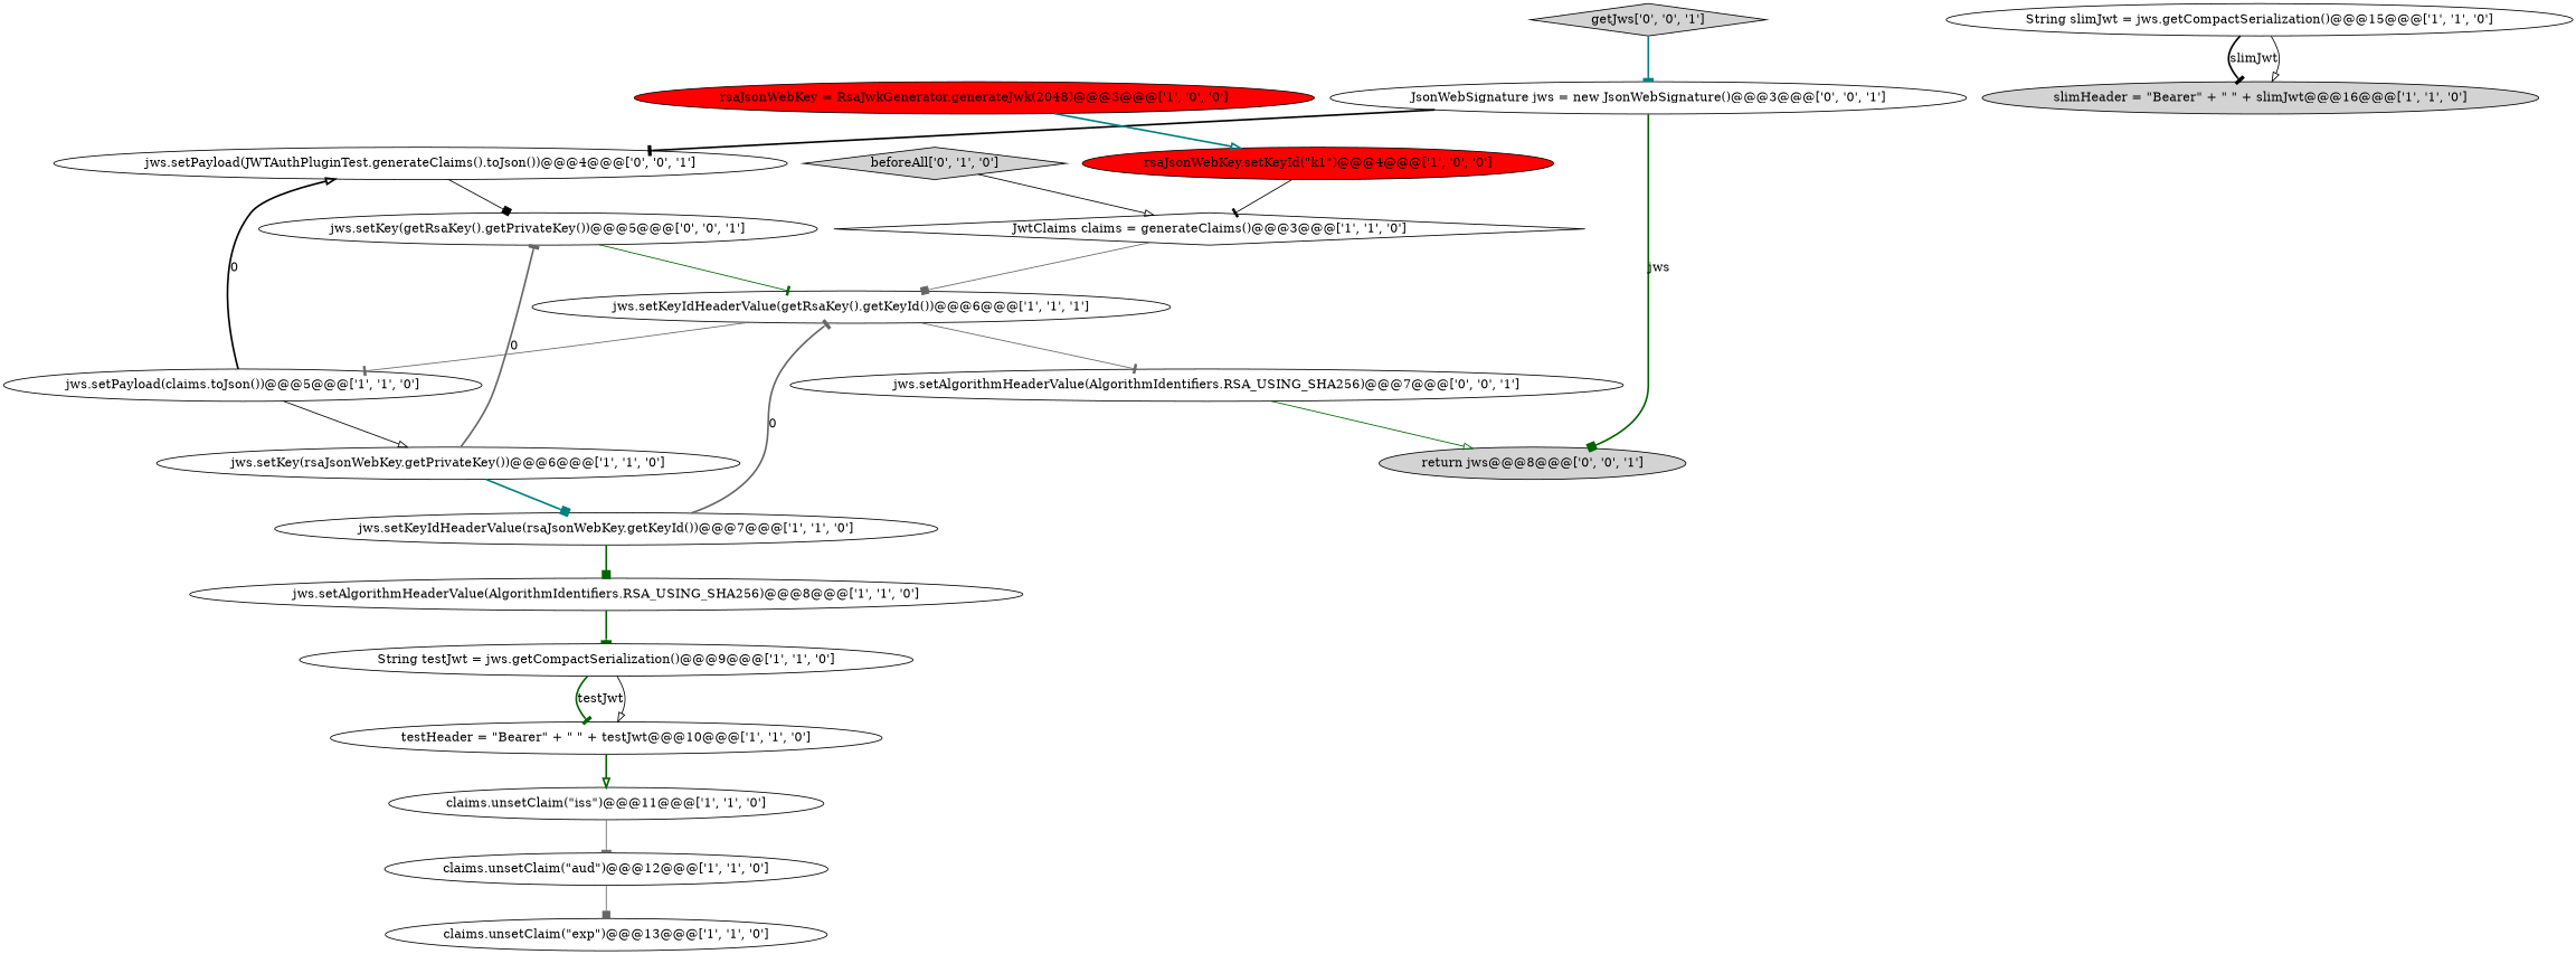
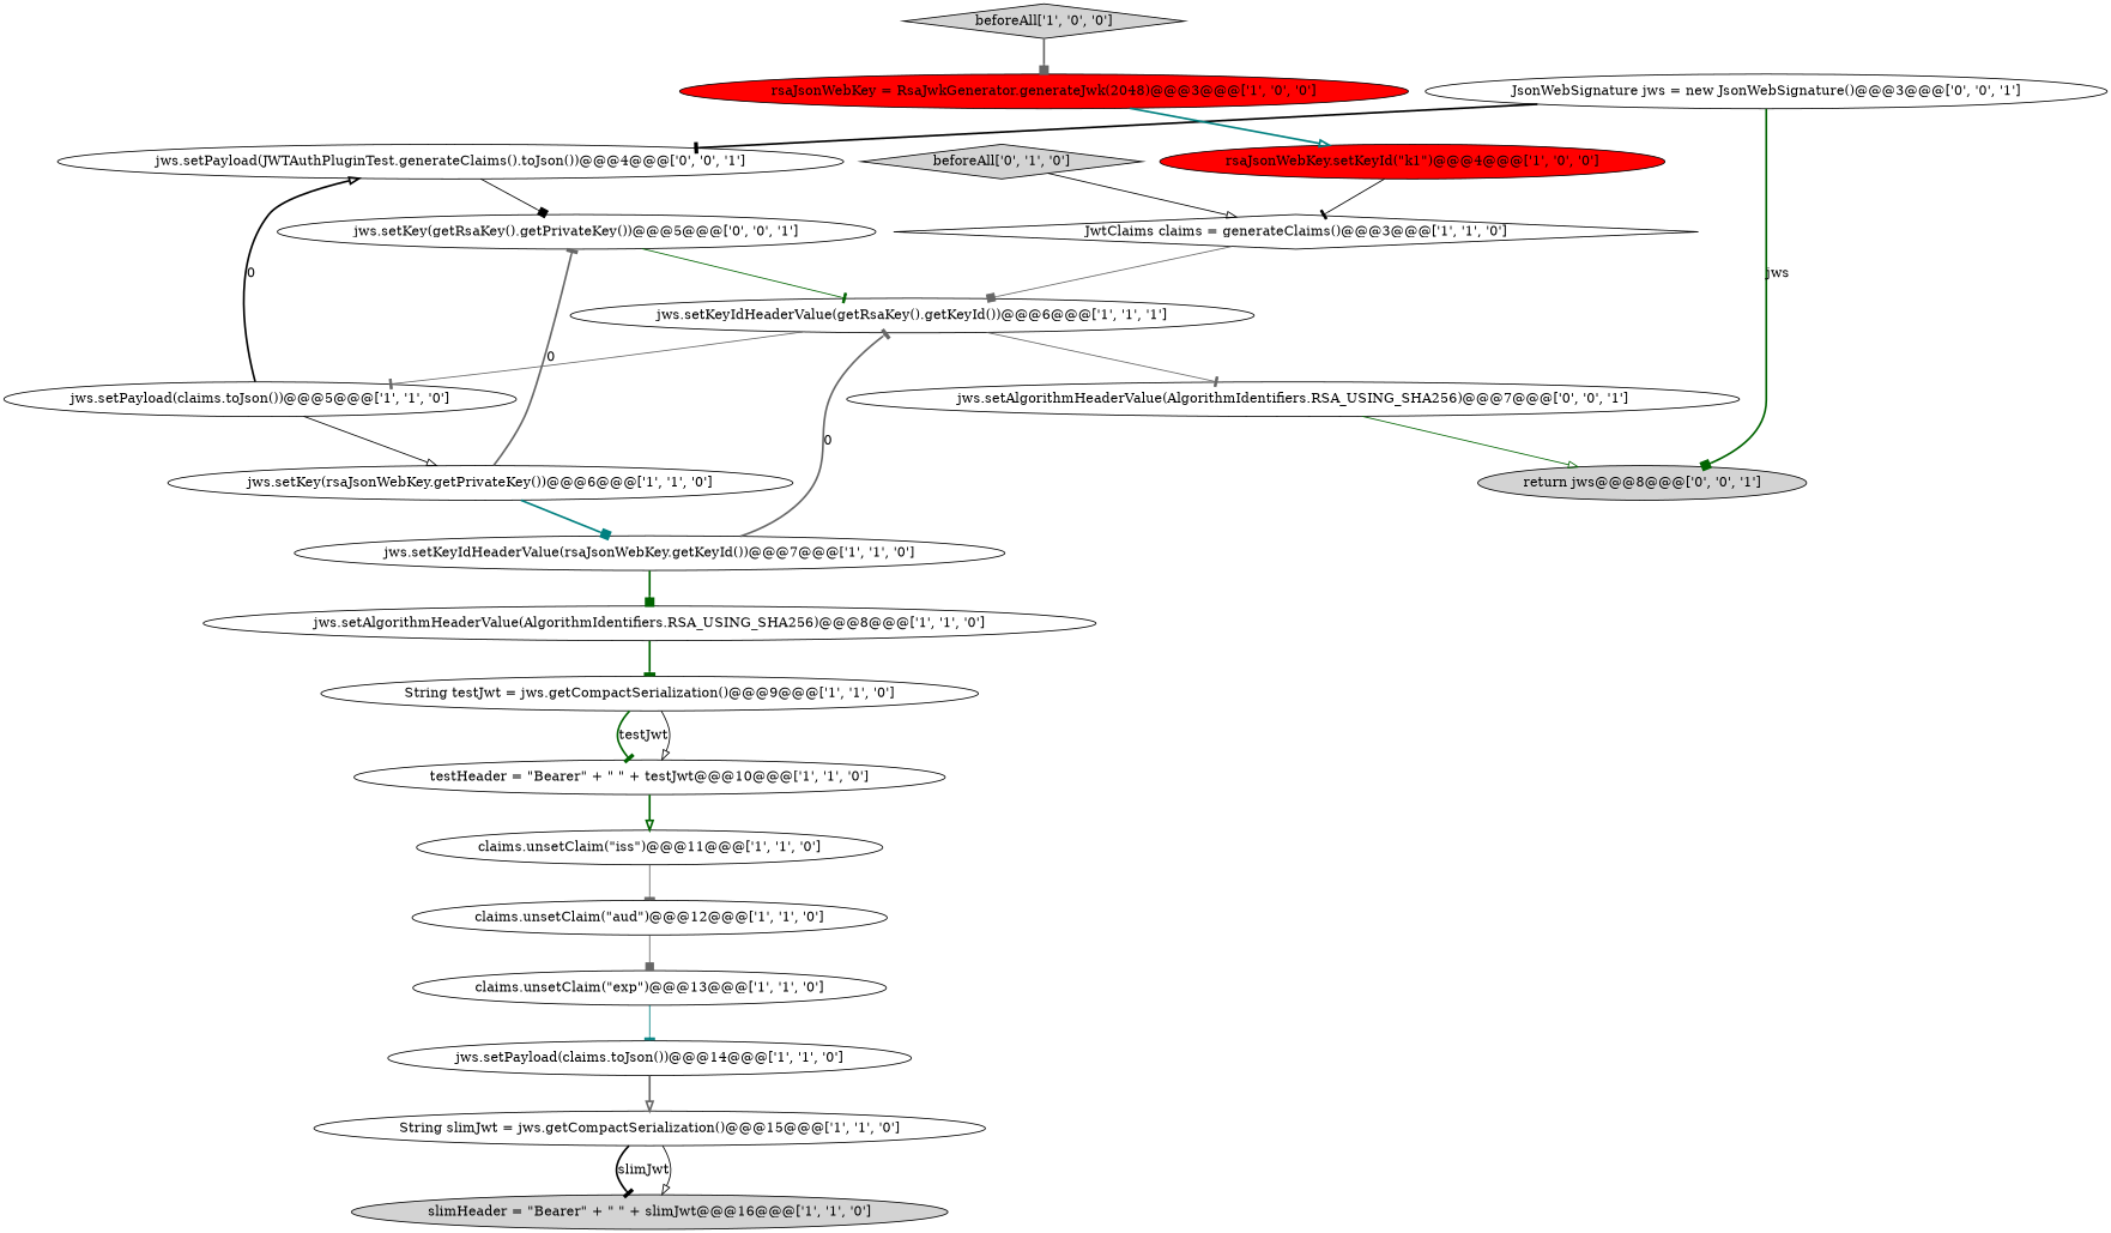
  digraph {
    node [fillcolor=white shape=ellipse style=filled]
    edge [arrowhead=tee color=black style=bold]
    n1 [label="JsonWebSignature jws = new JsonWebSignature()@@@3@@@['0', '0', '1']"]
    n2 [label="jws.setPayload(JWTAuthPluginTest.generateClaims().toJson())@@@4@@@['0', '0', '1']"]
    n3 [fillcolor=lightgray label="return jws@@@8@@@['0', '0', '1']"]
    n4 [label="jws.setKey(getRsaKey().getPrivateKey())@@@5@@@['0', '0', '1']"]
-   n5 [fillcolor=lightgray label="getJws['0', '0', '1']" shape=diamond]
    n6 [label="String slimJwt = jws.getCompactSerialization()@@@15@@@['1', '1', '0']"]
    n7 [fillcolor=lightgray label="slimHeader = \"Bearer\" + \" \" + slimJwt@@@16@@@['1', '1', '0']"]
    n8 [label="claims.unsetClaim(\"exp\")@@@13@@@['1', '1', '0']"]
+   n9 [label="jws.setPayload(claims.toJson())@@@14@@@['1', '1', '0']"]
    n10 [label="jws.setKeyIdHeaderValue(rsaJsonWebKey.getKeyId())@@@7@@@['1', '1', '0']"]
    n11 [label="jws.setKeyIdHeaderValue(getRsaKey().getKeyId())@@@6@@@['1', '1', '1']"]
    n12 [label="jws.setAlgorithmHeaderValue(AlgorithmIdentifiers.RSA_USING_SHA256)@@@8@@@['1', '1', '0']"]
    n13 [label="jws.setAlgorithmHeaderValue(AlgorithmIdentifiers.RSA_USING_SHA256)@@@7@@@['0', '0', '1']"]
    n14 [label="jws.setPayload(claims.toJson())@@@5@@@['1', '1', '0']"]
    n15 [label="String testJwt = jws.getCompactSerialization()@@@9@@@['1', '1', '0']"]
    n16 [label="jws.setKey(rsaJsonWebKey.getPrivateKey())@@@6@@@['1', '1', '0']"]
    n17 [fillcolor=red label="rsaJsonWebKey.setKeyId(\"k1\")@@@4@@@['1', '0', '0']"]
    n18 [label="JwtClaims claims = generateClaims()@@@3@@@['1', '1', '0']" shape=diamond]
    n19 [label="testHeader = \"Bearer\" + \" \" + testJwt@@@10@@@['1', '1', '0']"]
+   n20 [fillcolor=lightgray label="beforeAll['1', '0', '0']" shape=diamond]
    n21 [fillcolor=red label="rsaJsonWebKey = RsaJwkGenerator.generateJwk(2048)@@@3@@@['1', '0', '0']"]
    n22 [label="claims.unsetClaim(\"aud\")@@@12@@@['1', '1', '0']"]
    n23 [fillcolor=lightgray label="beforeAll['0', '1', '0']" shape=diamond]
    n24 [label="claims.unsetClaim(\"iss\")@@@11@@@['1', '1', '0']"]
    n1 -> n2
    n1 -> n3 [arrowhead=box color=darkgreen label=jws]
    n2 -> n4 [arrowhead=box style=solid]
    n4 -> n11 [color=darkgreen style=solid]
-   n5 -> n1 [color=teal]
    n6 -> n7 [label=slimJwt]
    n6 -> n7 [arrowhead=onormal style=solid]
+   n8 -> n9 [color=teal style=solid]
+   n9 -> n6 [arrowhead=onormal color=gray40]
    n10 -> n11 [color=gray40 label=0]
    n10 -> n12 [arrowhead=box color=darkgreen]
    n11 -> n13 [color=gray40 style=solid]
    n11 -> n14 [color=gray40 style=solid]
    n12 -> n15 [color=darkgreen]
    n13 -> n3 [arrowhead=onormal color=darkgreen style=solid]
    n14 -> n2 [arrowhead=onormal label=0]
    n14 -> n16 [arrowhead=onormal style=solid]
    n15 -> n19 [color=darkgreen label=testJwt]
    n15 -> n19 [arrowhead=onormal style=solid]
    n16 -> n4 [color=gray40 label=0]
    n16 -> n10 [arrowhead=box color=teal]
    n17 -> n18 [style=solid]
    n18 -> n11 [arrowhead=box color=gray40 style=solid]
    n19 -> n24 [arrowhead=onormal color=darkgreen]
+   n20 -> n21 [arrowhead=box color=gray40]
    n21 -> n17 [arrowhead=onormal color=teal]
    n22 -> n8 [arrowhead=box color=gray40 style=solid]
    n23 -> n18 [arrowhead=onormal style=solid]
    n24 -> n22 [color=gray40 style=solid]
  }
